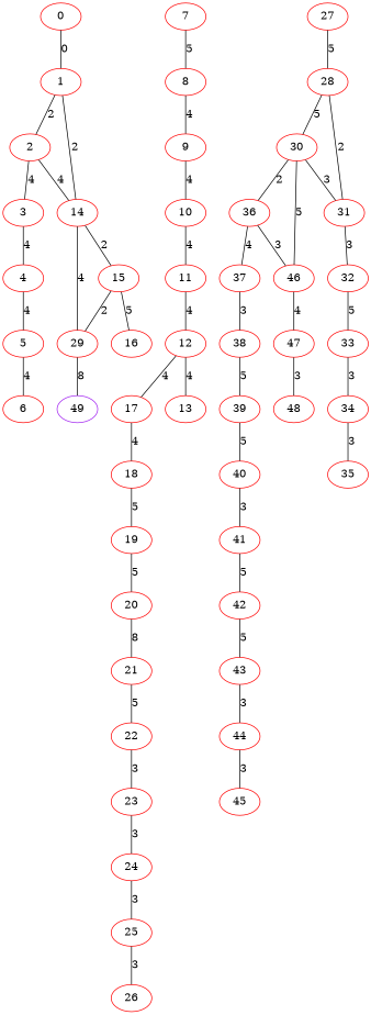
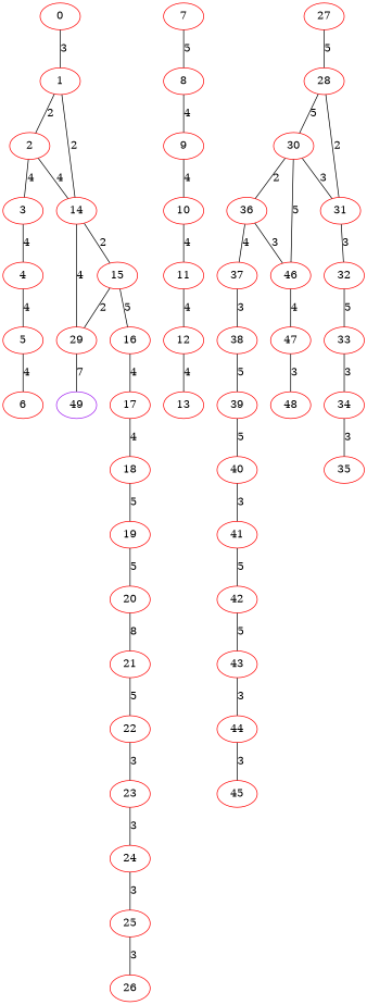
  graph {
    node [color=red weight=1]
    0
    1
    2
    14
    3
    15
    29
    4
    5
    6
    7
    8
    9
    10
    11
    12
    13
    16
    49 [color=purple weight=4]
    17
    18
    19
    20
    21
    22
    23
    24
    25
    26
    27
    28
    30
    31
    36
    46
    32
    37
    47
    33
    34
    35
    38
    39
    40
    41
    42
    43
    44
    45
    48
-   0 -- 1 [label=0]
+   0 -- 1 [label=3]
    1 -- 2 [label=2]
    1 -- 14 [label=2]
    2 -- 14 [label=4]
    2 -- 3 [label=4]
    14 -- 15 [label=2]
    14 -- 29 [label=4]
    3 -- 4 [label=4]
    15 -- 29 [label=2]
    15 -- 16 [label=5]
-   29 -- 49 [label=8]
+   29 -- 49 [label=7]
    4 -- 5 [label=4]
    5 -- 6 [label=4]
    7 -- 8 [label=5]
    8 -- 9 [label=4]
    9 -- 10 [label=4]
    10 -- 11 [label=4]
    11 -- 12 [label=4]
    12 -- 13 [label=4]
-   12 -- 17 [label=4]
+   16 -- 17 [label=4]
    17 -- 18 [label=4]
    18 -- 19 [label=5]
    19 -- 20 [label=5]
    20 -- 21 [label=8]
    21 -- 22 [label=5]
    22 -- 23 [label=3]
    23 -- 24 [label=3]
    24 -- 25 [label=3]
    25 -- 26 [label=3]
    27 -- 28 [label=5]
    28 -- 30 [label=5]
    28 -- 31 [label=2]
    30 -- 31 [label=3]
    30 -- 36 [label=2]
    30 -- 46 [label=5]
    31 -- 32 [label=3]
    36 -- 46 [label=3]
    36 -- 37 [label=4]
    46 -- 47 [label=4]
    32 -- 33 [label=5]
    37 -- 38 [label=3]
    47 -- 48 [label=3]
    33 -- 34 [label=3]
    34 -- 35 [label=3]
    38 -- 39 [label=5]
    39 -- 40 [label=5]
    40 -- 41 [label=3]
    41 -- 42 [label=5]
    42 -- 43 [label=5]
    43 -- 44 [label=3]
    44 -- 45 [label=3]
  }
